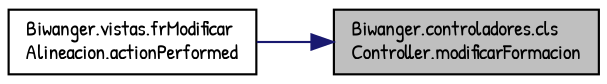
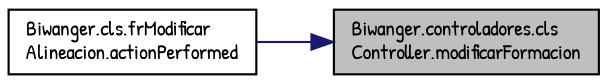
  digraph {
    rankdir=RL
    fontname="Patrick Hand"
    node [color=black fontname="Patrick Hand" fontsize=10 shape=record style=filled]
    n1 [fillcolor=grey75 fontcolor=black height=0.2 label="Biwanger.controladores.cls\lController.modificarFormacion" width=0.4]
-   n2 [fillcolor=white height=0.2 label="Biwanger.vistas.frModificar\lAlineacion.actionPerformed" width=0.4]
+   n2 [fillcolor=white height=0.2 label="Biwanger.cls.frModificar\lAlineacion.actionPerformed" width=0.4]
    n1 -> n2 [color=midnightblue dir=back fontname="Patrick Hand" fontsize=10 labelfontname=Helvetica labelfontsize=10 style=solid]
  }
